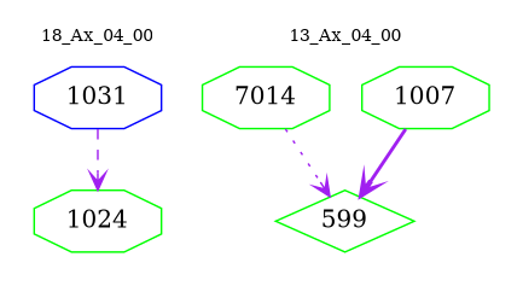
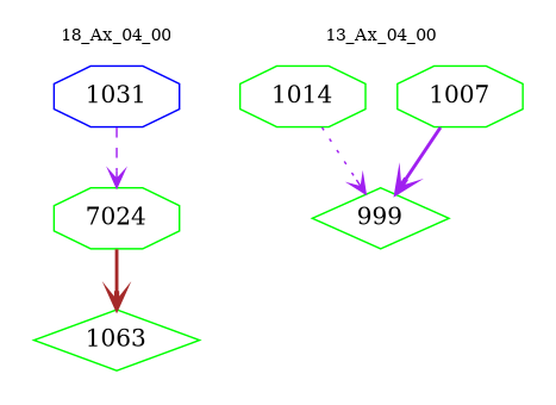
  digraph {
    node [color=green shape=octagon]
    edge [arrowhead=vee color=purple style=bold]
    n1 [color=blue label=1031]
-   n2 [label=1024]
+   n2 [label=7024]
+   n3 [label=1063 shape=diamond]
    n4 [label=1007]
-   n5 [label=599 shape=diamond]
-   n6 [label=7014]
+   n5 [label=999 shape=diamond]
+   n6 [label=1014]
    subgraph cluster_1 {
      color=white
      fontsize=10
      label="18_Ax_04_00"
      n1
      n2
+     n3
    }
    subgraph cluster_2 {
      color=white
      fontsize=10
      label="13_Ax_04_00"
      n4
      n5
      n6
    }
    n1 -> n2 [style=dashed]
+   n2 -> n3 [color=brown]
    n4 -> n5
    n6 -> n5 [style=dotted]
  }
